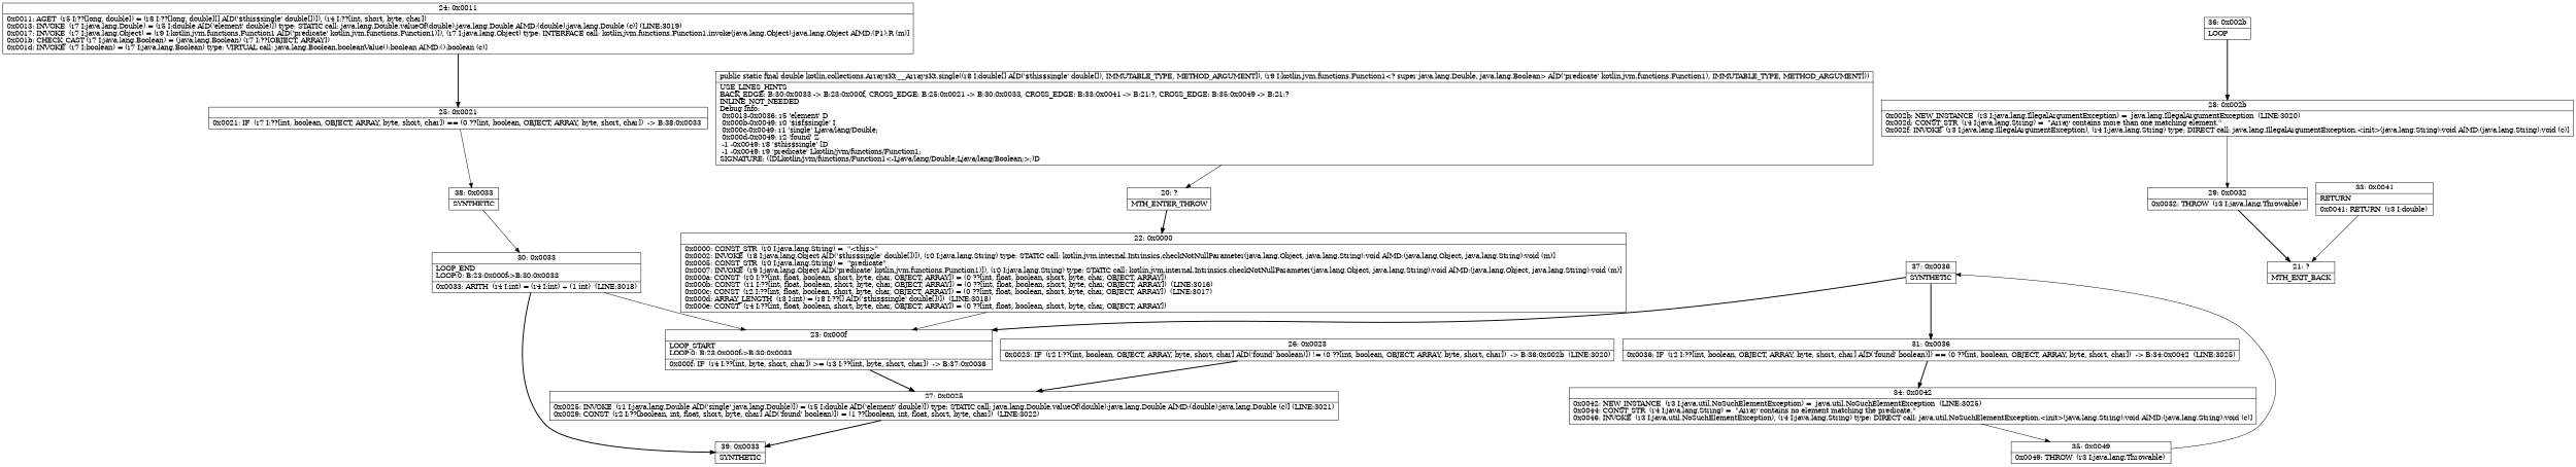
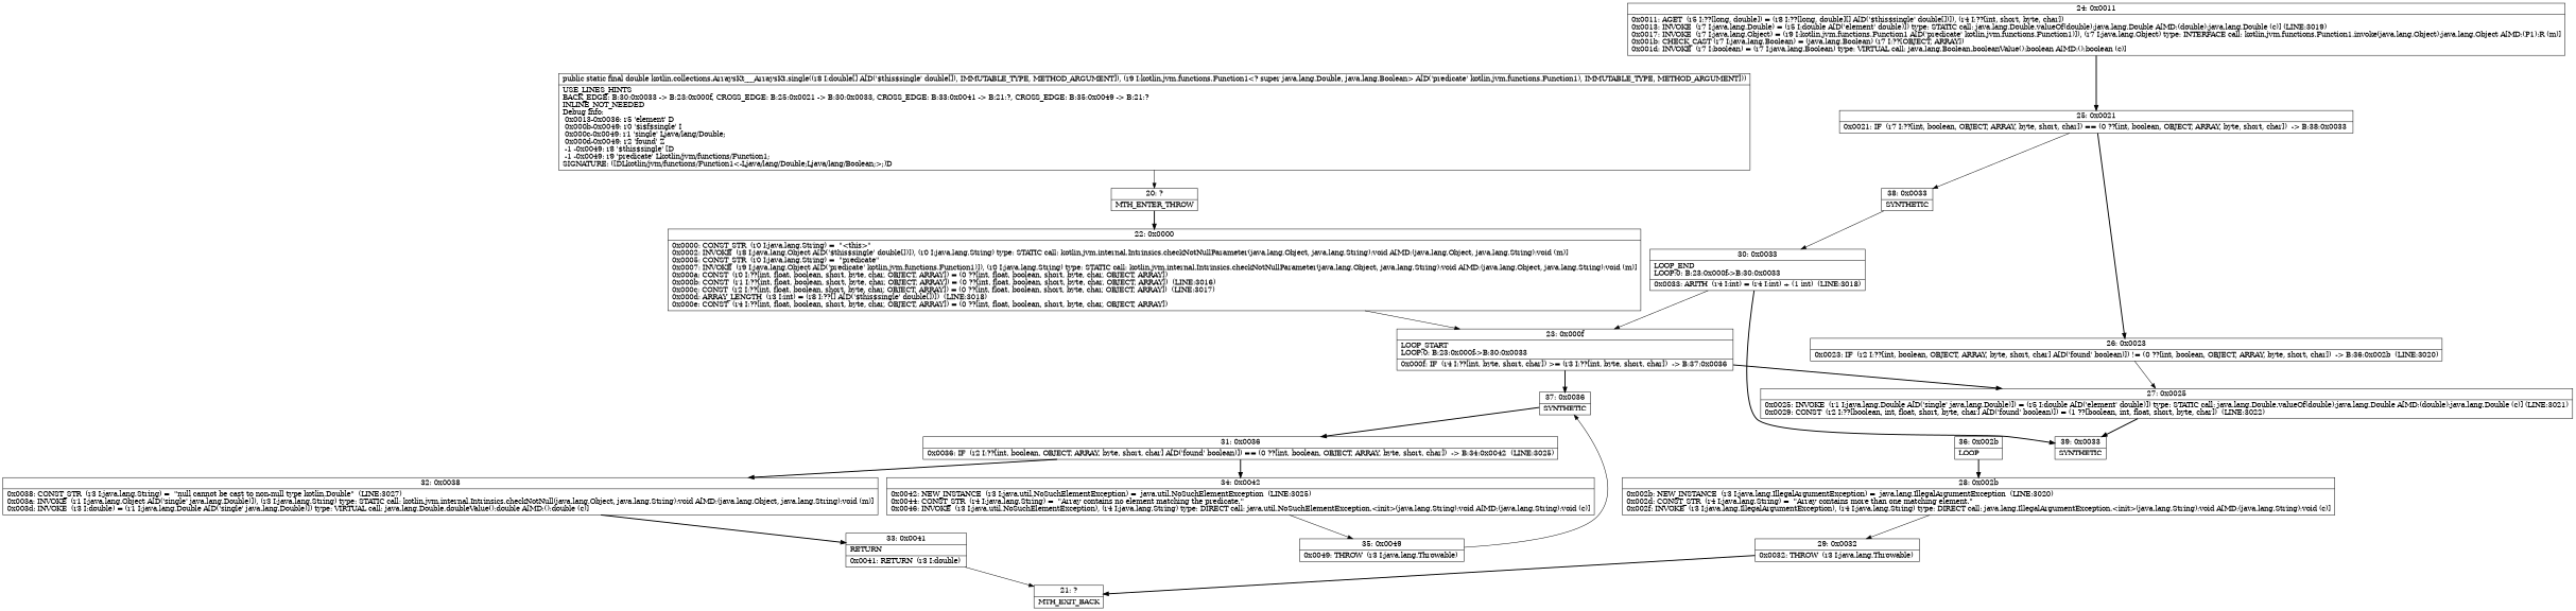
  digraph {
    node [shape=record]
    edge [style=bold]
    n1 [label="{20\:\ ?|MTH_ENTER_THROW\l}"]
    n2 [label="{22\:\ 0x0000|0x0000: CONST_STR  (r0 I:java.lang.String) =  \"\<this\>\" \l0x0002: INVOKE  (r8 I:java.lang.Object A[D('$this$single' double[])]), (r0 I:java.lang.String) type: STATIC call: kotlin.jvm.internal.Intrinsics.checkNotNullParameter(java.lang.Object, java.lang.String):void A[MD:(java.lang.Object, java.lang.String):void (m)]\l0x0005: CONST_STR  (r0 I:java.lang.String) =  \"predicate\" \l0x0007: INVOKE  (r9 I:java.lang.Object A[D('predicate' kotlin.jvm.functions.Function1)]), (r0 I:java.lang.String) type: STATIC call: kotlin.jvm.internal.Intrinsics.checkNotNullParameter(java.lang.Object, java.lang.String):void A[MD:(java.lang.Object, java.lang.String):void (m)]\l0x000a: CONST  (r0 I:??[int, float, boolean, short, byte, char, OBJECT, ARRAY]) = (0 ??[int, float, boolean, short, byte, char, OBJECT, ARRAY]) \l0x000b: CONST  (r1 I:??[int, float, boolean, short, byte, char, OBJECT, ARRAY]) = (0 ??[int, float, boolean, short, byte, char, OBJECT, ARRAY])  (LINE:3016)\l0x000c: CONST  (r2 I:??[int, float, boolean, short, byte, char, OBJECT, ARRAY]) = (0 ??[int, float, boolean, short, byte, char, OBJECT, ARRAY])  (LINE:3017)\l0x000d: ARRAY_LENGTH  (r3 I:int) = (r8 I:??[] A[D('$this$single' double[])])  (LINE:3018)\l0x000e: CONST  (r4 I:??[int, float, boolean, short, byte, char, OBJECT, ARRAY]) = (0 ??[int, float, boolean, short, byte, char, OBJECT, ARRAY]) \l}"]
    n3 [label="{23\:\ 0x000f|LOOP_START\lLOOP:0: B:23:0x000f\-\>B:30:0x0033\l|0x000f: IF  (r4 I:??[int, byte, short, char]) \>= (r3 I:??[int, byte, short, char])  \-\> B:37:0x0036 \l}"]
    n4 [label="{37\:\ 0x0036|SYNTHETIC\l}"]
    n5 [label="{27\:\ 0x0025|0x0025: INVOKE  (r1 I:java.lang.Double A[D('single' java.lang.Double)]) = (r5 I:double A[D('element' double)]) type: STATIC call: java.lang.Double.valueOf(double):java.lang.Double A[MD:(double):java.lang.Double (c)] (LINE:3021)\l0x0029: CONST  (r2 I:??[boolean, int, float, short, byte, char] A[D('found' boolean)]) = (1 ??[boolean, int, float, short, byte, char])  (LINE:3022)\l}"]
    n6 [label="{24\:\ 0x0011|0x0011: AGET  (r5 I:??[long, double]) = (r8 I:??[long, double][] A[D('$this$single' double[])]), (r4 I:??[int, short, byte, char]) \l0x0013: INVOKE  (r7 I:java.lang.Double) = (r5 I:double A[D('element' double)]) type: STATIC call: java.lang.Double.valueOf(double):java.lang.Double A[MD:(double):java.lang.Double (c)] (LINE:3019)\l0x0017: INVOKE  (r7 I:java.lang.Object) = (r9 I:kotlin.jvm.functions.Function1 A[D('predicate' kotlin.jvm.functions.Function1)]), (r7 I:java.lang.Object) type: INTERFACE call: kotlin.jvm.functions.Function1.invoke(java.lang.Object):java.lang.Object A[MD:(P1):R (m)]\l0x001b: CHECK_CAST (r7 I:java.lang.Boolean) = (java.lang.Boolean) (r7 I:??[OBJECT, ARRAY]) \l0x001d: INVOKE  (r7 I:boolean) = (r7 I:java.lang.Boolean) type: VIRTUAL call: java.lang.Boolean.booleanValue():boolean A[MD:():boolean (c)]\l}"]
    n7 [label="{25\:\ 0x0021|0x0021: IF  (r7 I:??[int, boolean, OBJECT, ARRAY, byte, short, char]) == (0 ??[int, boolean, OBJECT, ARRAY, byte, short, char])  \-\> B:38:0x0033 \l}"]
    n8 [label="{31\:\ 0x0036|0x0036: IF  (r2 I:??[int, boolean, OBJECT, ARRAY, byte, short, char] A[D('found' boolean)]) == (0 ??[int, boolean, OBJECT, ARRAY, byte, short, char])  \-\> B:34:0x0042  (LINE:3025)\l}"]
    n9 [label="{26\:\ 0x0023|0x0023: IF  (r2 I:??[int, boolean, OBJECT, ARRAY, byte, short, char] A[D('found' boolean)]) != (0 ??[int, boolean, OBJECT, ARRAY, byte, short, char])  \-\> B:36:0x002b  (LINE:3020)\l}"]
    n10 [label="{38\:\ 0x0033|SYNTHETIC\l}"]
    n11 [label="{30\:\ 0x0033|LOOP_END\lLOOP:0: B:23:0x000f\-\>B:30:0x0033\l|0x0033: ARITH  (r4 I:int) = (r4 I:int) + (1 int)  (LINE:3018)\l}"]
    n12 [label="{39\:\ 0x0033|SYNTHETIC\l}"]
    n13 [label="{36\:\ 0x002b|LOOP\l}"]
    n14 [label="{28\:\ 0x002b|0x002b: NEW_INSTANCE  (r3 I:java.lang.IllegalArgumentException) =  java.lang.IllegalArgumentException  (LINE:3020)\l0x002d: CONST_STR  (r4 I:java.lang.String) =  \"Array contains more than one matching element.\" \l0x002f: INVOKE  (r3 I:java.lang.IllegalArgumentException), (r4 I:java.lang.String) type: DIRECT call: java.lang.IllegalArgumentException.\<init\>(java.lang.String):void A[MD:(java.lang.String):void (c)]\l}"]
    n15 [label="{29\:\ 0x0032|0x0032: THROW  (r3 I:java.lang.Throwable) \l}"]
    n16 [label="{21\:\ ?|MTH_EXIT_BACK\l}"]
+   n17 [label="{32\:\ 0x0038|0x0038: CONST_STR  (r3 I:java.lang.String) =  \"null cannot be cast to non\-null type kotlin.Double\"  (LINE:3027)\l0x003a: INVOKE  (r1 I:java.lang.Object A[D('single' java.lang.Double)]), (r3 I:java.lang.String) type: STATIC call: kotlin.jvm.internal.Intrinsics.checkNotNull(java.lang.Object, java.lang.String):void A[MD:(java.lang.Object, java.lang.String):void (m)]\l0x003d: INVOKE  (r3 I:double) = (r1 I:java.lang.Double A[D('single' java.lang.Double)]) type: VIRTUAL call: java.lang.Double.doubleValue():double A[MD:():double (c)]\l}"]
    n18 [label="{34\:\ 0x0042|0x0042: NEW_INSTANCE  (r3 I:java.util.NoSuchElementException) =  java.util.NoSuchElementException  (LINE:3025)\l0x0044: CONST_STR  (r4 I:java.lang.String) =  \"Array contains no element matching the predicate.\" \l0x0046: INVOKE  (r3 I:java.util.NoSuchElementException), (r4 I:java.lang.String) type: DIRECT call: java.util.NoSuchElementException.\<init\>(java.lang.String):void A[MD:(java.lang.String):void (c)]\l}"]
    n19 [label="{33\:\ 0x0041|RETURN\l|0x0041: RETURN  (r3 I:double) \l}"]
    n20 [label="{35\:\ 0x0049|0x0049: THROW  (r3 I:java.lang.Throwable) \l}"]
    n21 [label="{public static final double kotlin.collections.ArraysKt___ArraysKt.single((r8 I:double[] A[D('$this$single' double[]), IMMUTABLE_TYPE, METHOD_ARGUMENT]), (r9 I:kotlin.jvm.functions.Function1\<? super java.lang.Double, java.lang.Boolean\> A[D('predicate' kotlin.jvm.functions.Function1), IMMUTABLE_TYPE, METHOD_ARGUMENT]))  | USE_LINES_HINTS\lBACK_EDGE: B:30:0x0033 \-\> B:23:0x000f, CROSS_EDGE: B:25:0x0021 \-\> B:30:0x0033, CROSS_EDGE: B:33:0x0041 \-\> B:21:?, CROSS_EDGE: B:35:0x0049 \-\> B:21:?\lINLINE_NOT_NEEDED\lDebug Info:\l  0x0013\-0x0036: r5 'element' D\l  0x000b\-0x0049: r0 '$i$f$single' I\l  0x000c\-0x0049: r1 'single' Ljava\/lang\/Double;\l  0x000d\-0x0049: r2 'found' Z\l  \-1 \-0x0049: r8 '$this$single' [D\l  \-1 \-0x0049: r9 'predicate' Lkotlin\/jvm\/functions\/Function1;\lSIGNATURE: ([DLkotlin\/jvm\/functions\/Function1\<\-Ljava\/lang\/Double;Ljava\/lang\/Boolean;\>;)D\l}"]
    n1 -> n2
    n2 -> n3 [style=solid]
-   n4 -> n3
+   n3 -> n4
    n3 -> n5
    n4 -> n8
    n5 -> n12
    n6 -> n7
+   n7 -> n9
    n7 -> n10 [style=solid]
+   n8 -> n17
    n8 -> n18
-   n9 -> n5
+   n9 -> n5 [style=solid]
    n10 -> n11 [style=solid]
    n11 -> n3 [style=solid]
    n11 -> n12
    n13 -> n14
    n14 -> n15 [style=solid]
    n15 -> n16
+   n17 -> n19
    n18 -> n20 [style=solid]
    n19 -> n16 [style=solid]
    n20 -> n4 [style=solid]
    n21 -> n1 [style=solid]
  }
